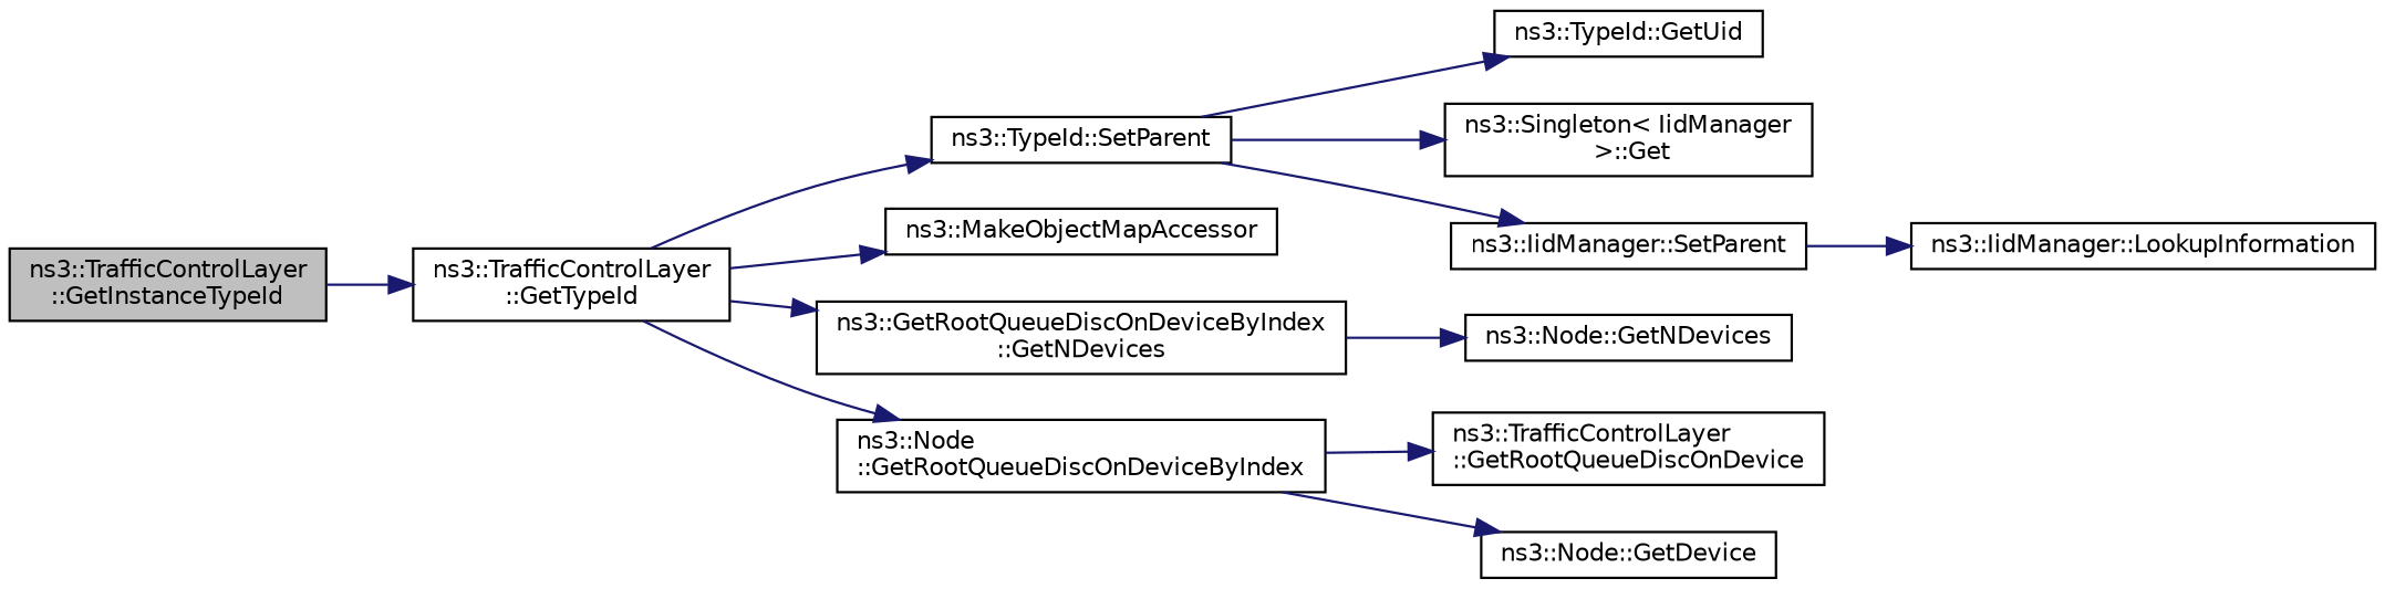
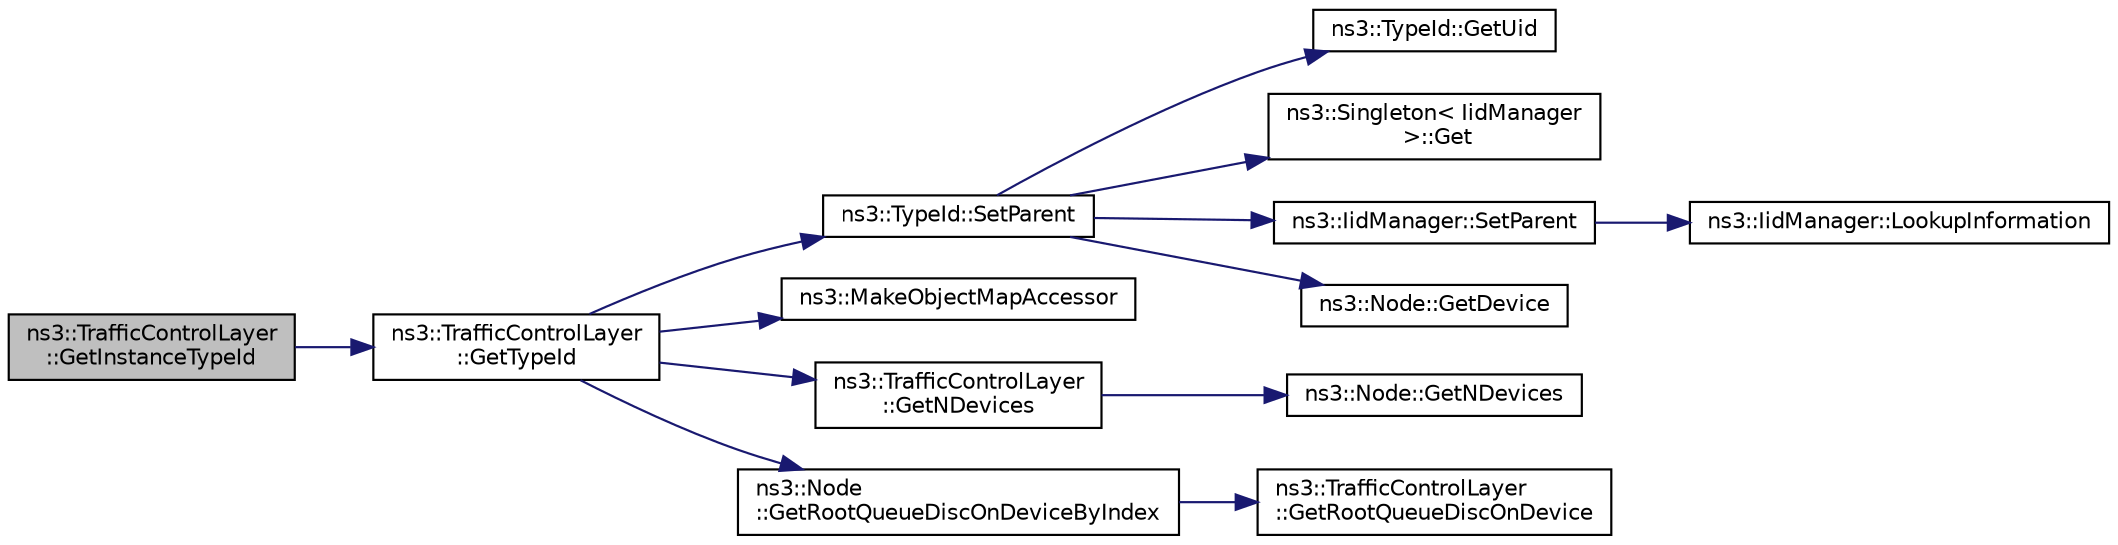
  digraph {
    rankdir=LR
    node [color=black fillcolor=white fontname=Helvetica fontsize=10 shape=record style=filled]
    edge [color=midnightblue fontname=Helvetica fontsize=10 labelfontname=Helvetica labelfontsize=10 style=solid]
    n1 [fillcolor=grey75 fontcolor=black height=0.2 label="ns3::TrafficControlLayer\l::GetInstanceTypeId" width=0.4]
    n2 [height=0.2 label="ns3::TrafficControlLayer\l::GetTypeId" width=0.4]
    n3 [height=0.2 label="ns3::TypeId::SetParent" width=0.4]
    n4 [height=0.2 label="ns3::MakeObjectMapAccessor" width=0.4]
-   n5 [height=0.2 label="ns3::GetRootQueueDiscOnDeviceByIndex\l::GetNDevices" width=0.4]
+   n5 [height=0.2 label="ns3::TrafficControlLayer\l::GetNDevices" width=0.4]
    n6 [height=0.2 label="ns3::Node\l::GetRootQueueDiscOnDeviceByIndex" width=0.4]
    n7 [height=0.2 label="ns3::TypeId::GetUid" width=0.4]
    n8 [height=0.2 label="ns3::Singleton\< IidManager\l \>::Get" width=0.4]
    n9 [height=0.2 label="ns3::IidManager::SetParent" width=0.4]
    n10 [height=0.2 label="ns3::Node::GetNDevices" width=0.4]
    n11 [height=0.2 label="ns3::TrafficControlLayer\l::GetRootQueueDiscOnDevice" width=0.4]
    n12 [height=0.2 label="ns3::Node::GetDevice" width=0.4]
    n13 [height=0.2 label="ns3::IidManager::LookupInformation" width=0.4]
    n1 -> n2
    n2 -> n3
    n2 -> n4
    n2 -> n5
    n2 -> n6
    n3 -> n7
    n3 -> n8
    n3 -> n9
    n5 -> n10
    n6 -> n11
-   n6 -> n12
+   n3 -> n12
    n9 -> n13
  }
